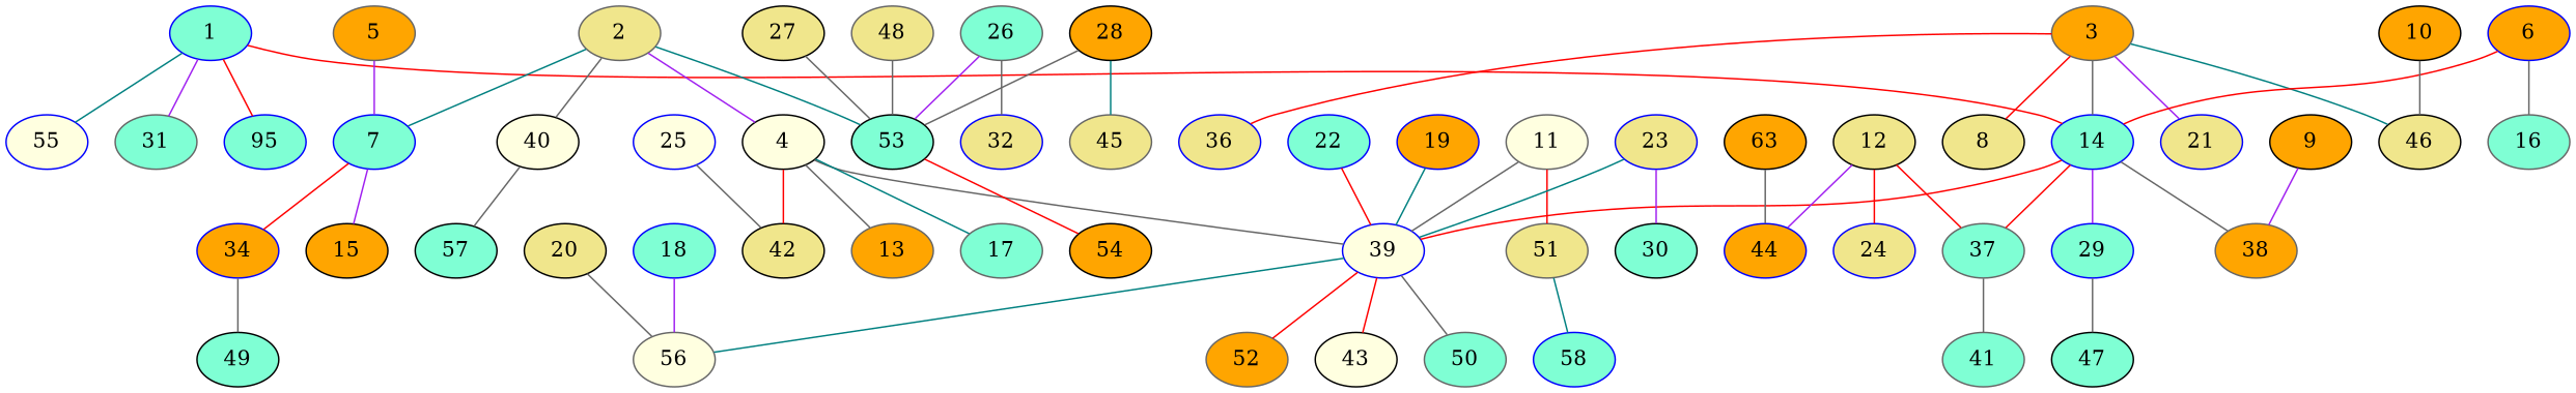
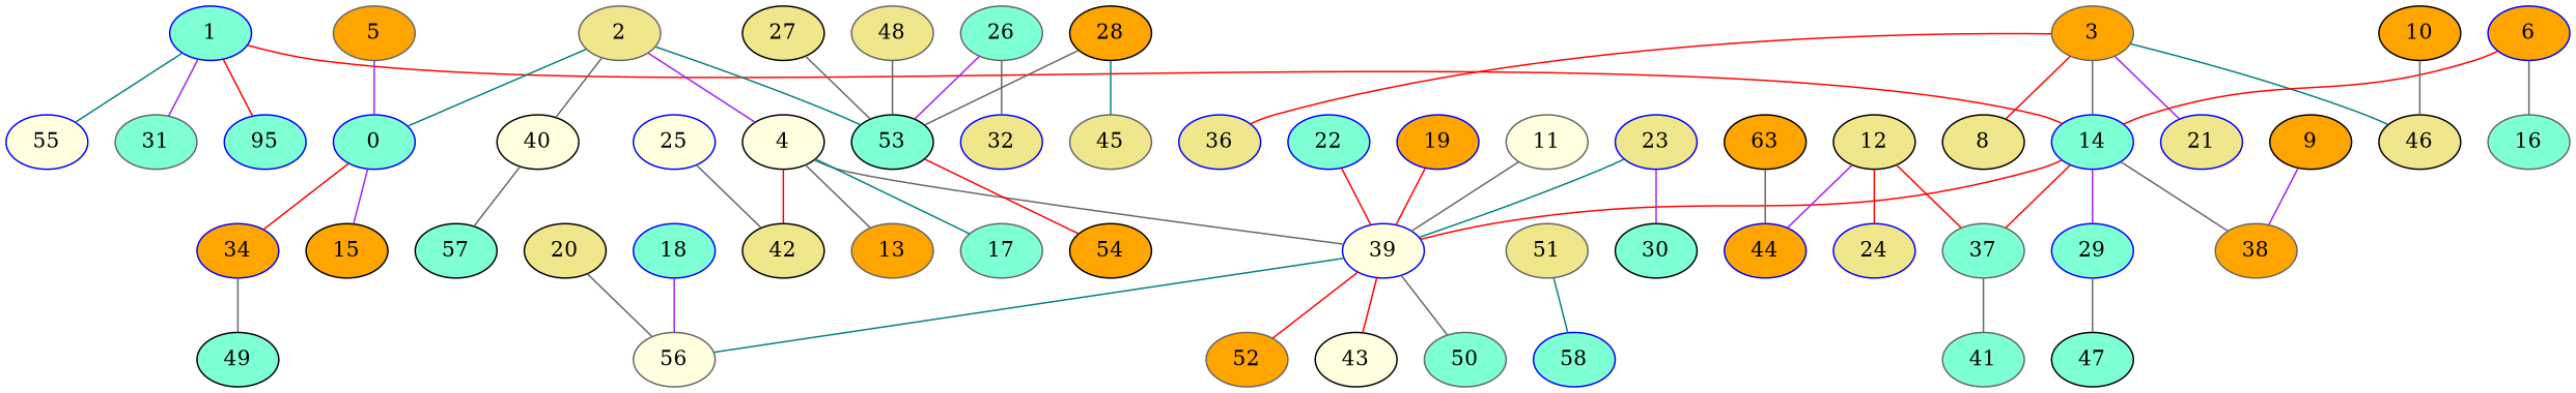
  graph {
    node [color=blue fillcolor=aquamarine style=filled]
    edge [color=gray40 weight=1.0]
    1
    14
    31 [color=gray40]
    n4 [label=95]
    55 [fillcolor=lightyellow]
    39 [fillcolor=lightyellow]
    38 [color=gray40 fillcolor=orange]
    37 [color=gray40]
    29
    2 [color=gray40 fillcolor=khaki]
    4 [color=black fillcolor=lightyellow]
-   7
+   7 [label=0]
    40 [color=black fillcolor=lightyellow]
    53 [color=black]
    13 [color=gray40 fillcolor=orange]
    17 [color=gray40]
    42 [color=black fillcolor=khaki]
    15 [color=black fillcolor=orange]
    34 [fillcolor=orange]
    57 [color=black]
    54 [color=black fillcolor=orange]
    3 [color=gray40 fillcolor=orange]
    8 [color=black fillcolor=khaki]
    21 [fillcolor=khaki]
    36 [fillcolor=khaki]
    46 [color=black fillcolor=khaki]
    56 [color=gray40 fillcolor=lightyellow]
    43 [color=black fillcolor=lightyellow]
    50 [color=gray40]
    52 [color=gray40 fillcolor=orange]
    5 [color=gray40 fillcolor=orange]
    6 [fillcolor=orange]
    16 [color=gray40]
    49 [color=black]
    9 [color=black fillcolor=orange]
    10 [color=black fillcolor=orange]
    11 [color=gray40 fillcolor=lightyellow]
    51 [color=gray40 fillcolor=khaki]
    58
    12 [color=black fillcolor=khaki]
    24 [fillcolor=khaki]
    44 [fillcolor=orange]
    41 [color=gray40]
    47 [color=black]
    18
    19 [fillcolor=orange]
    20 [color=black fillcolor=khaki]
    22
    23 [fillcolor=khaki]
    30 [color=black]
    25 [fillcolor=lightyellow]
    26 [color=gray40]
    32 [fillcolor=khaki]
    27 [color=black fillcolor=khaki]
    28 [color=black fillcolor=orange]
    45 [color=gray40 fillcolor=khaki]
    n57 [color=black fillcolor=orange label=63]
    48 [color=gray40 fillcolor=khaki]
    1 -- 14 [color=red]
    1 -- 31 [color=purple]
    1 -- n4 [color=red]
    1 -- 55 [color=teal]
    14 -- 39 [color=red]
    14 -- 38
    14 -- 37 [color=red]
    14 -- 29 [color=purple]
    39 -- 56 [color=teal]
    39 -- 43 [color=red]
    39 -- 50
    39 -- 52 [color=red]
    37 -- 41
    29 -- 47
    2 -- 4 [color=purple]
    2 -- 7 [color=teal]
    2 -- 40
    2 -- 53 [color=teal]
    4 -- 39
    4 -- 13
    4 -- 17 [color=teal]
    4 -- 42 [color=red]
    7 -- 15 [color=purple]
    7 -- 34 [color=red]
    40 -- 57
    53 -- 54 [color=red]
    34 -- 49
    3 -- 14
    3 -- 8 [color=red]
    3 -- 21 [color=purple]
    3 -- 36 [color=red]
    3 -- 46 [color=teal]
    5 -- 7 [color=purple]
    6 -- 14 [color=red]
    6 -- 16
    9 -- 38 [color=purple]
    10 -- 46
    11 -- 39
-   11 -- 51 [color=red]
    51 -- 58 [color=teal]
    12 -- 37 [color=red]
    12 -- 24 [color=red]
    12 -- 44 [color=purple]
    18 -- 56 [color=purple]
-   19 -- 39 [color=teal]
+   19 -- 39 [color=red]
    20 -- 56
    22 -- 39 [color=red]
    23 -- 39 [color=teal]
    23 -- 30 [color=purple]
    25 -- 42
    26 -- 53 [color=purple]
    26 -- 32
    27 -- 53
    28 -- 53
    28 -- 45 [color=teal]
    n57 -- 44
    48 -- 53
  }
